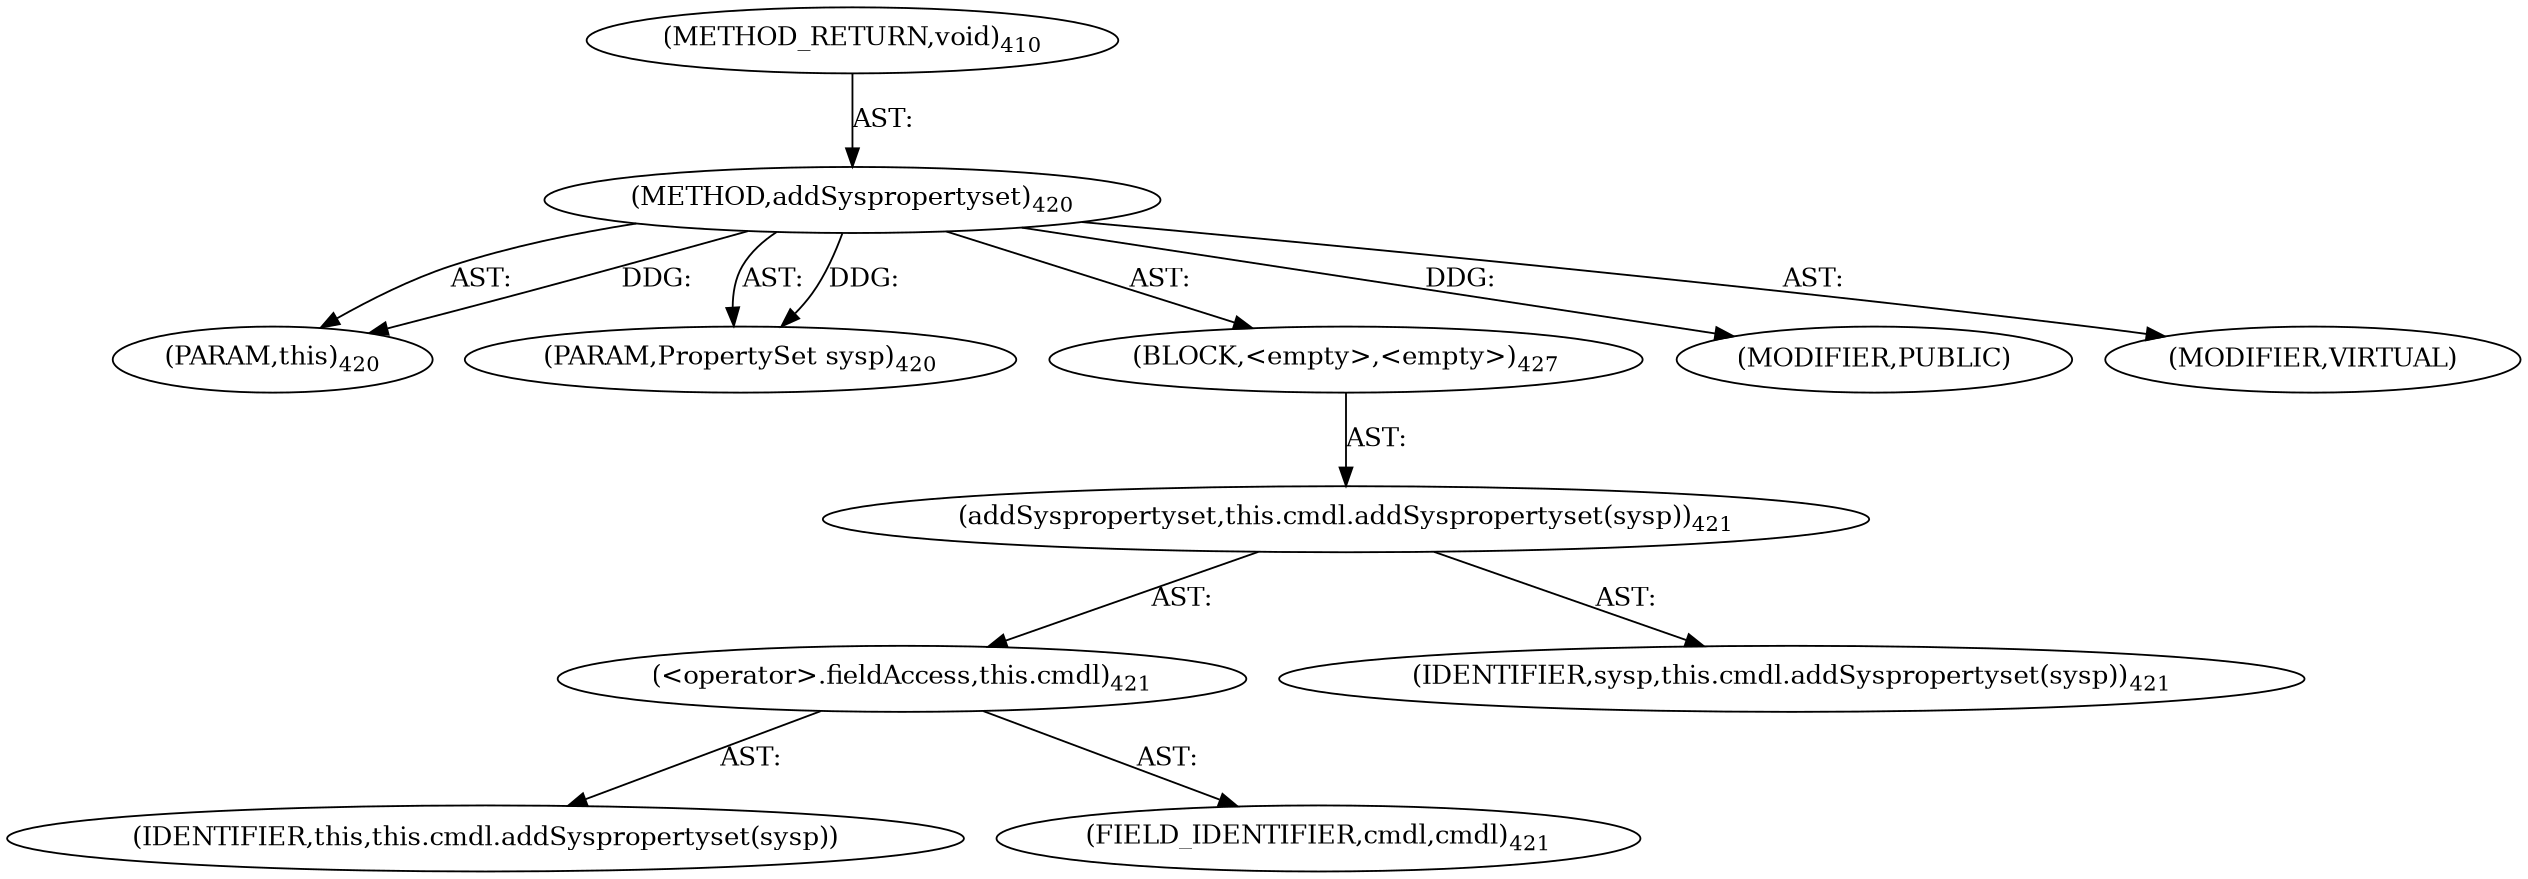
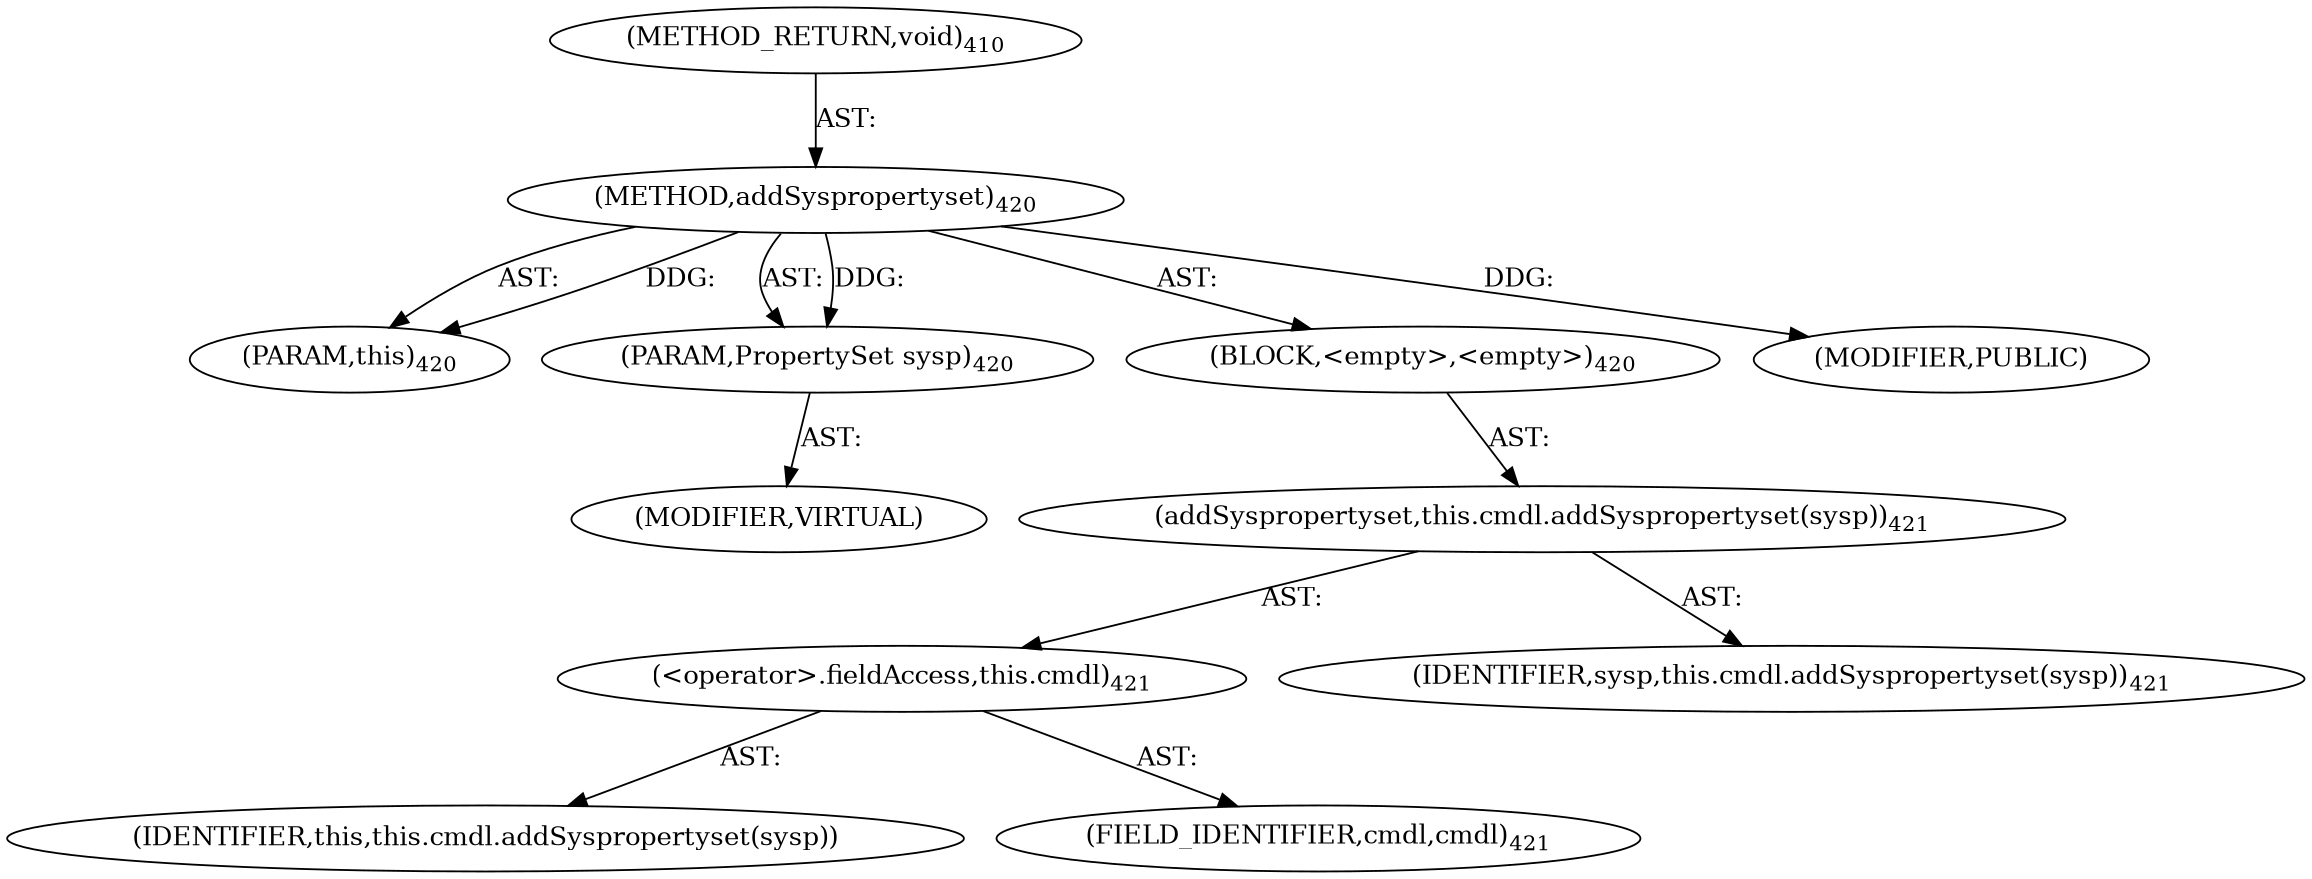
  digraph {
    n1 [label=<(METHOD,addSyspropertyset)<SUB>420</SUB>>]
    n2 [label=<(PARAM,this)<SUB>420</SUB>>]
    n3 [label=<(PARAM,PropertySet sysp)<SUB>420</SUB>>]
-   n4 [label=<(BLOCK,&lt;empty&gt;,&lt;empty&gt;)<SUB>427</SUB>>]
+   n4 [label=<(BLOCK,&lt;empty&gt;,&lt;empty&gt;)<SUB>420</SUB>>]
    n5 [label=<(MODIFIER,PUBLIC)>]
    n6 [label=<(MODIFIER,VIRTUAL)>]
    n7 [label=<(addSyspropertyset,this.cmdl.addSyspropertyset(sysp))<SUB>421</SUB>>]
    n8 [label=<(METHOD_RETURN,void)<SUB>410</SUB>>]
    n9 [label=<(&lt;operator&gt;.fieldAccess,this.cmdl)<SUB>421</SUB>>]
    n10 [label=<(IDENTIFIER,sysp,this.cmdl.addSyspropertyset(sysp))<SUB>421</SUB>>]
    n11 [label=<(IDENTIFIER,this,this.cmdl.addSyspropertyset(sysp))>]
    n12 [label=<(FIELD_IDENTIFIER,cmdl,cmdl)<SUB>421</SUB>>]
    n1 -> n2 [label="AST: "]
    n1 -> n2 [label="DDG: "]
    n1 -> n3 [label="AST: "]
    n1 -> n3 [label="DDG: "]
    n1 -> n4 [label="AST: "]
    n1 -> n5 [label="DDG: "]
-   n1 -> n6 [label="AST: "]
+   n3 -> n6 [label="AST: "]
    n4 -> n7 [label="AST: "]
    n7 -> n9 [label="AST: "]
    n7 -> n10 [label="AST: "]
    n8 -> n1 [label="AST: "]
    n9 -> n11 [label="AST: "]
    n9 -> n12 [label="AST: "]
  }
